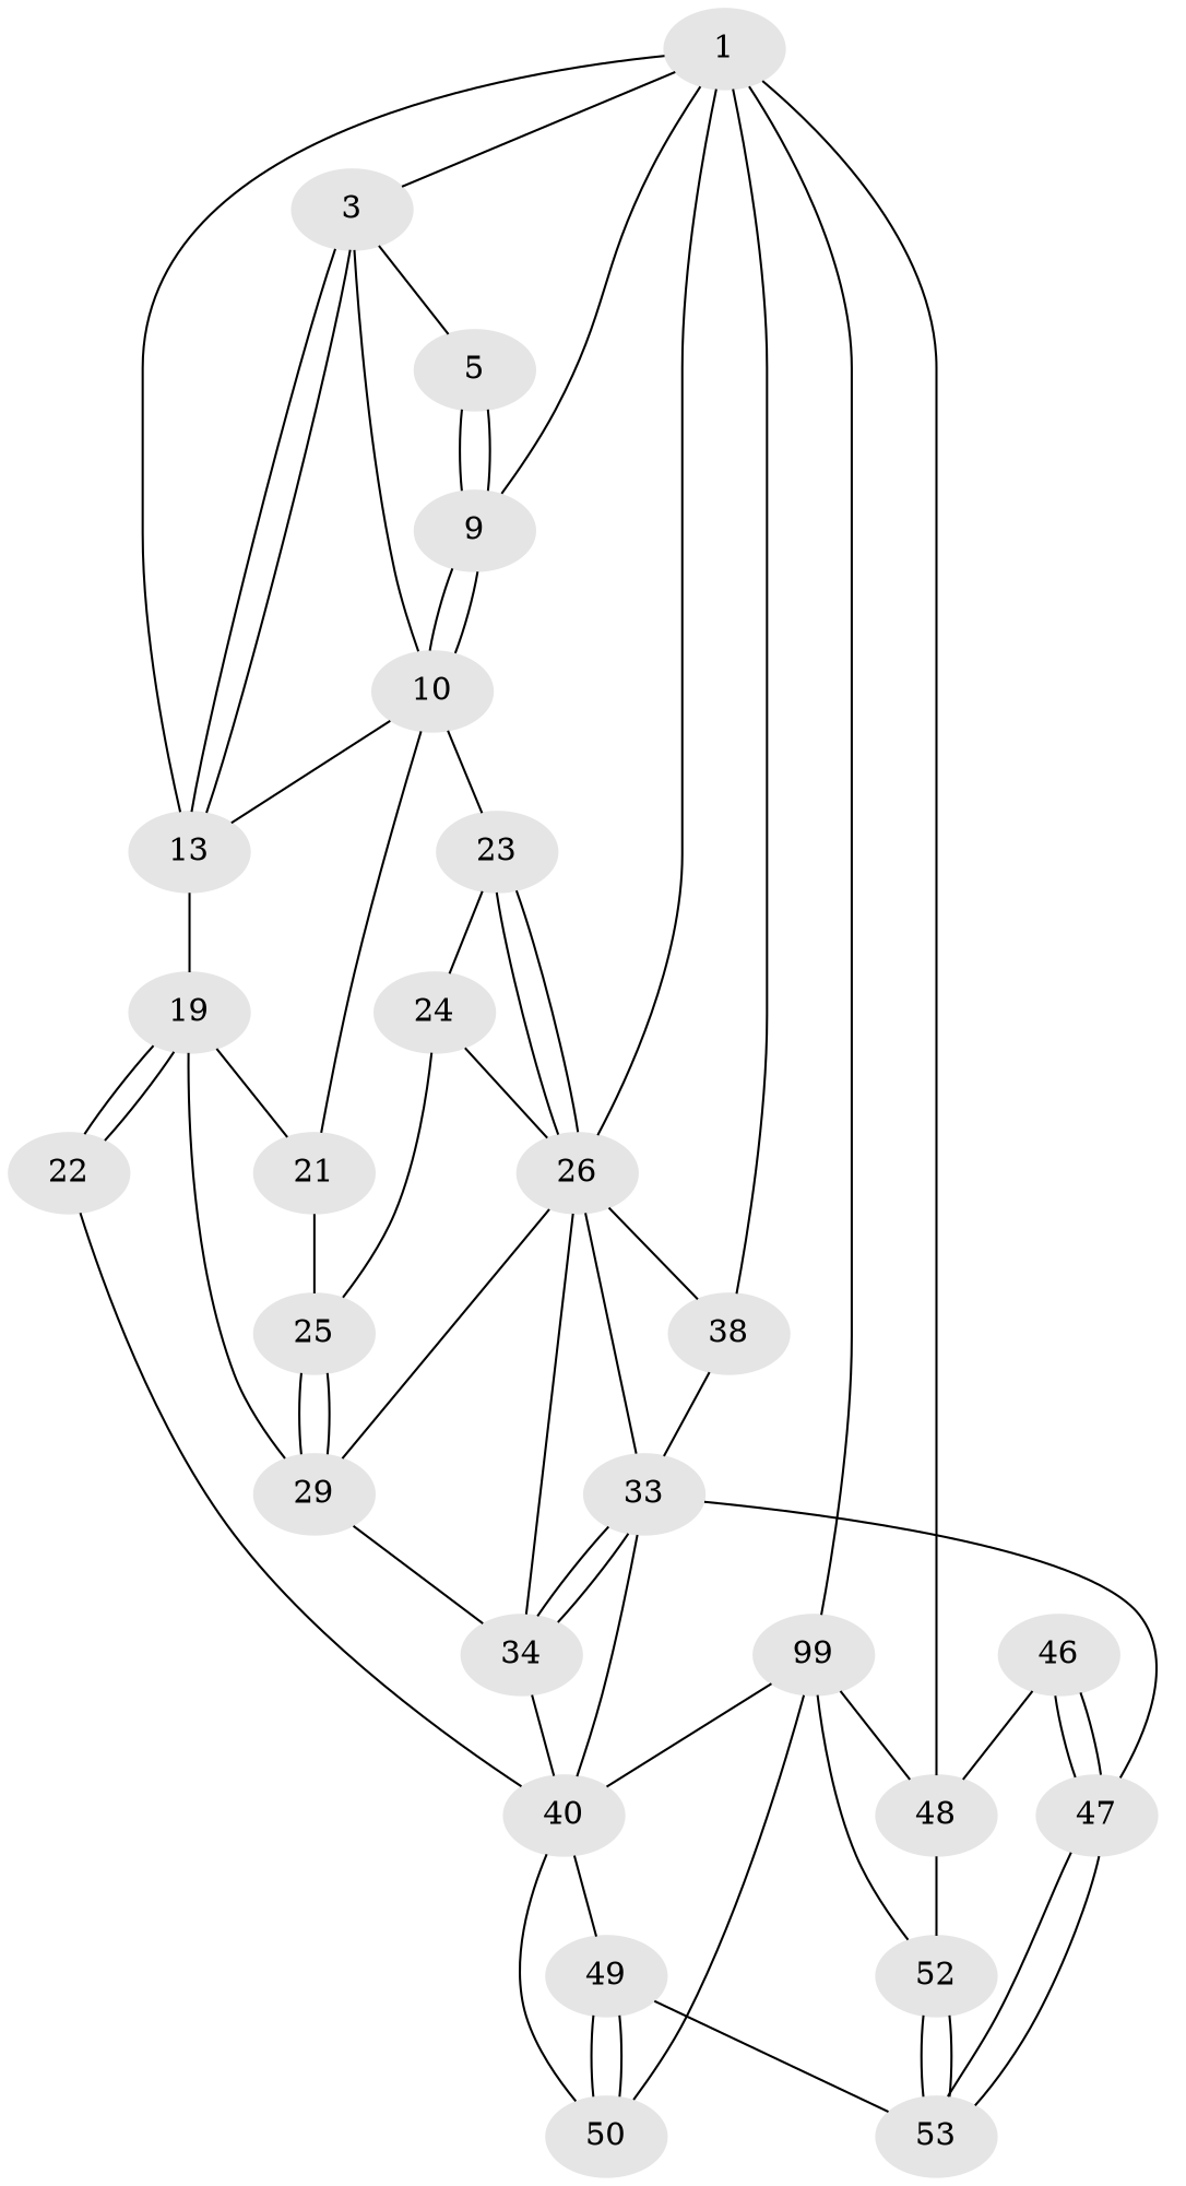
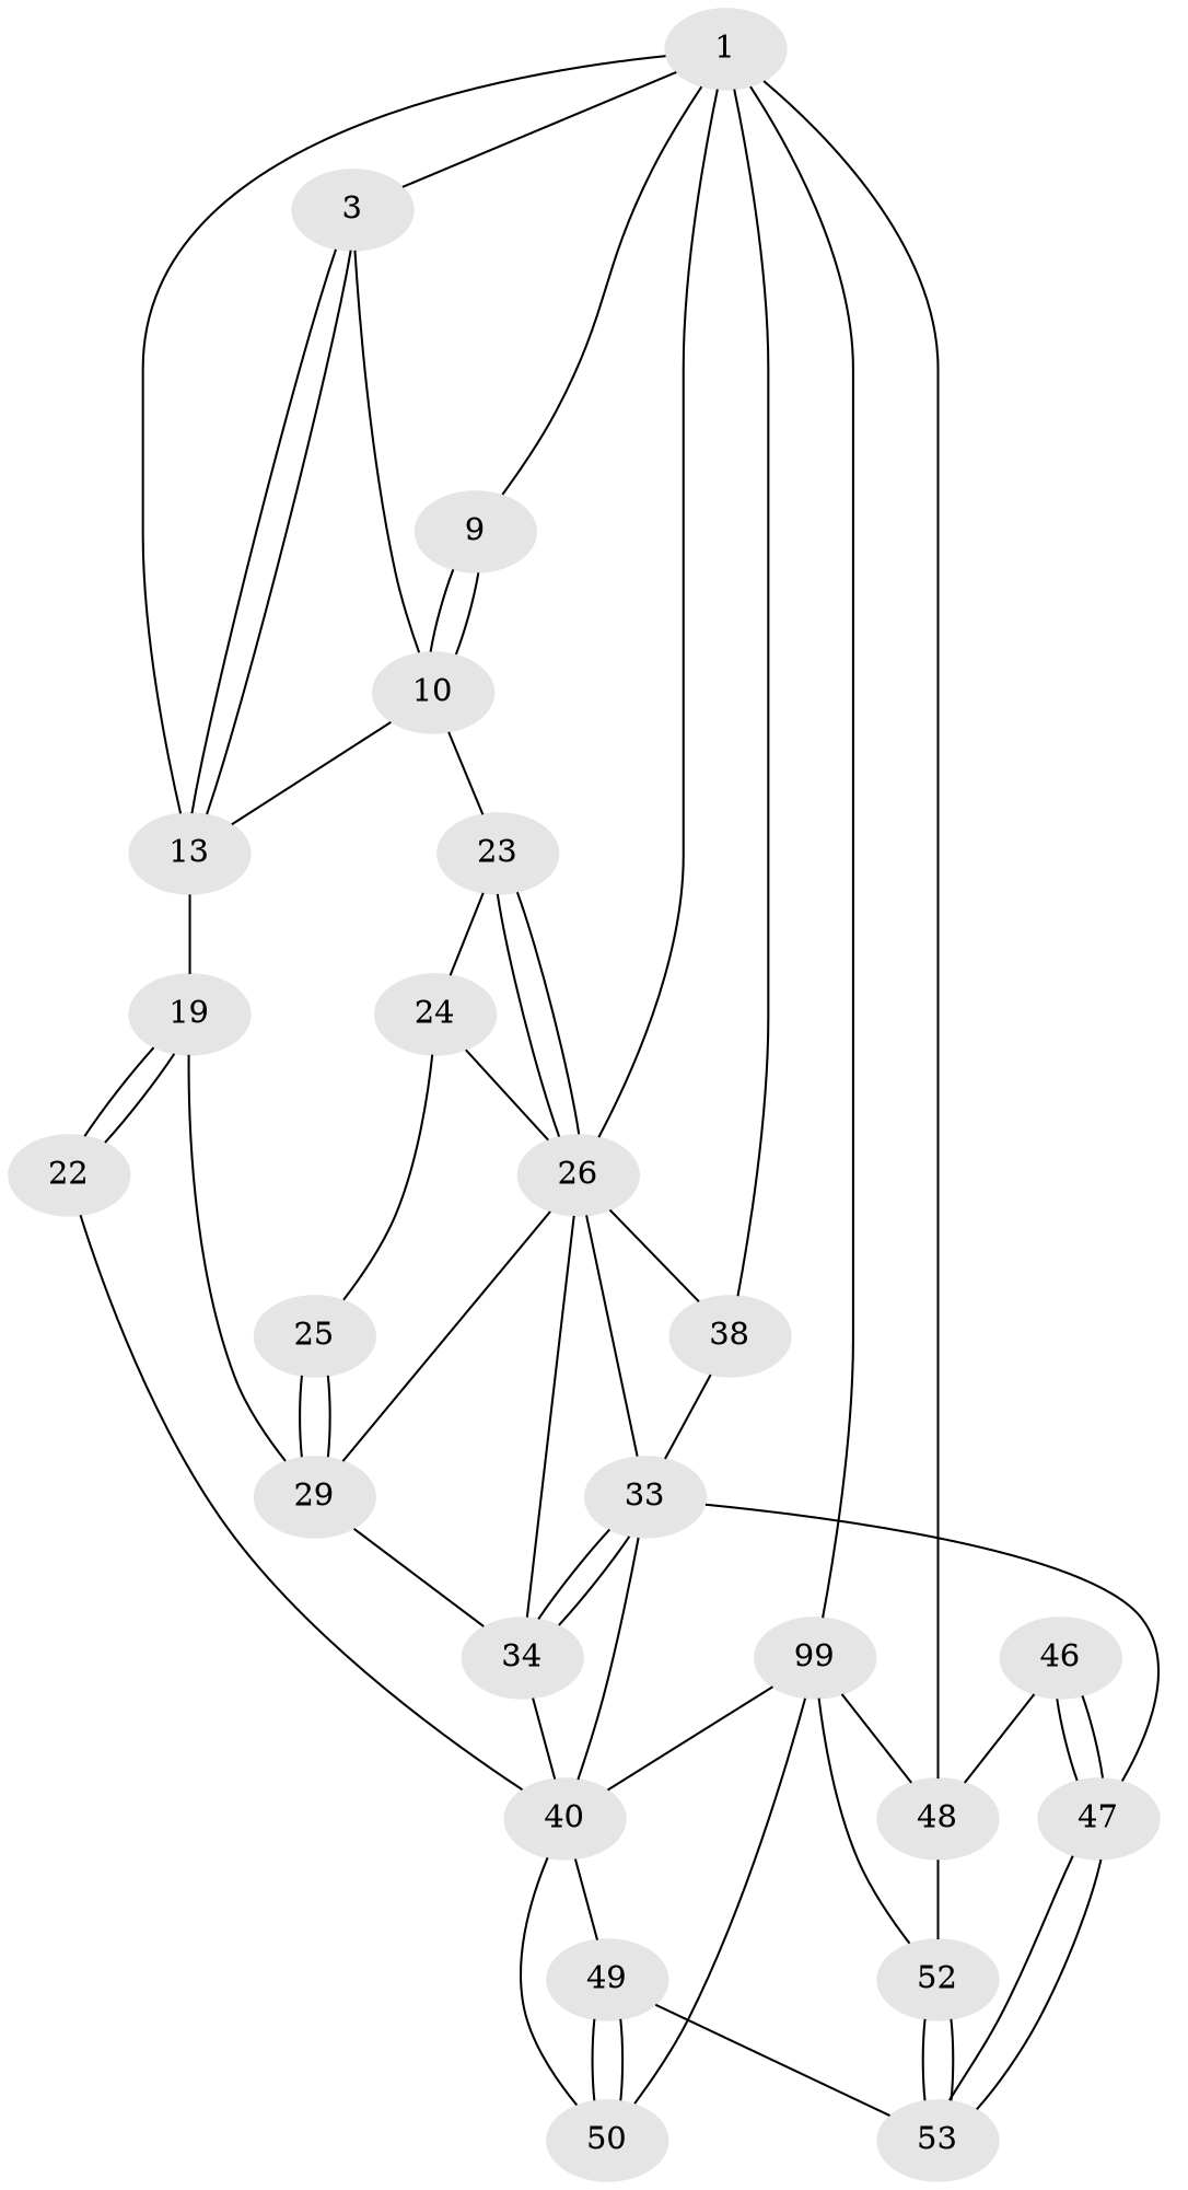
  graph {
    node [color=gray90 style=filled]
    1 [super="+2+6"]
    3 [super="+4"]
    9
    13 [super="+14"]
    26 [super="+27"]
    38
    n7 [label=99 super="+45"]
    48 [super="+51"]
-   5
    10 [super="+16"]
    19 [super="+22"]
    29 [super="+30"]
    33 [super="+43"]
    34 [super="+35"]
    40 [super="+44+41"]
    50
    52
-   21
    23
    25
    24
    n22 [label=22]
    49
    47
    53
    46
    1 -- 3
    1 -- 9
    1 -- 13
    1 -- 26
    1 -- 38
    1 -- n7 [weight=2]
    1 -- 48
    3 -- 13
    3 -- 13
-   3 -- 5
    3 -- 10
    9 -- 10
    9 -- 10
    13 -- 19
    26 -- 38
    26 -- 29
    26 -- 33
    26 -- 34
    38 -- 33
    n7 -- 48
    n7 -- 40
    n7 -- 50
    n7 -- 52
    48 -- 52
-   5 -- 9
-   5 -- 9
    10 -- 13
-   10 -- 21
    10 -- 23
    19 -- 29
-   19 -- 21
    19 -- n22
    19 -- n22
    29 -- 34
    33 -- 34
    33 -- 34
    33 -- 40
    33 -- 47
    34 -- 40
    40 -- 50
    40 -- 49
    52 -- 53
    52 -- 53
-   21 -- 25
    23 -- 26
    23 -- 26
    23 -- 24
    25 -- 29
    25 -- 29
    24 -- 26
    24 -- 25
    n22 -- 40
    49 -- 50
    49 -- 50
    49 -- 53
    47 -- 53
    47 -- 53
    46 -- 48
    46 -- 47
    46 -- 47
  }
